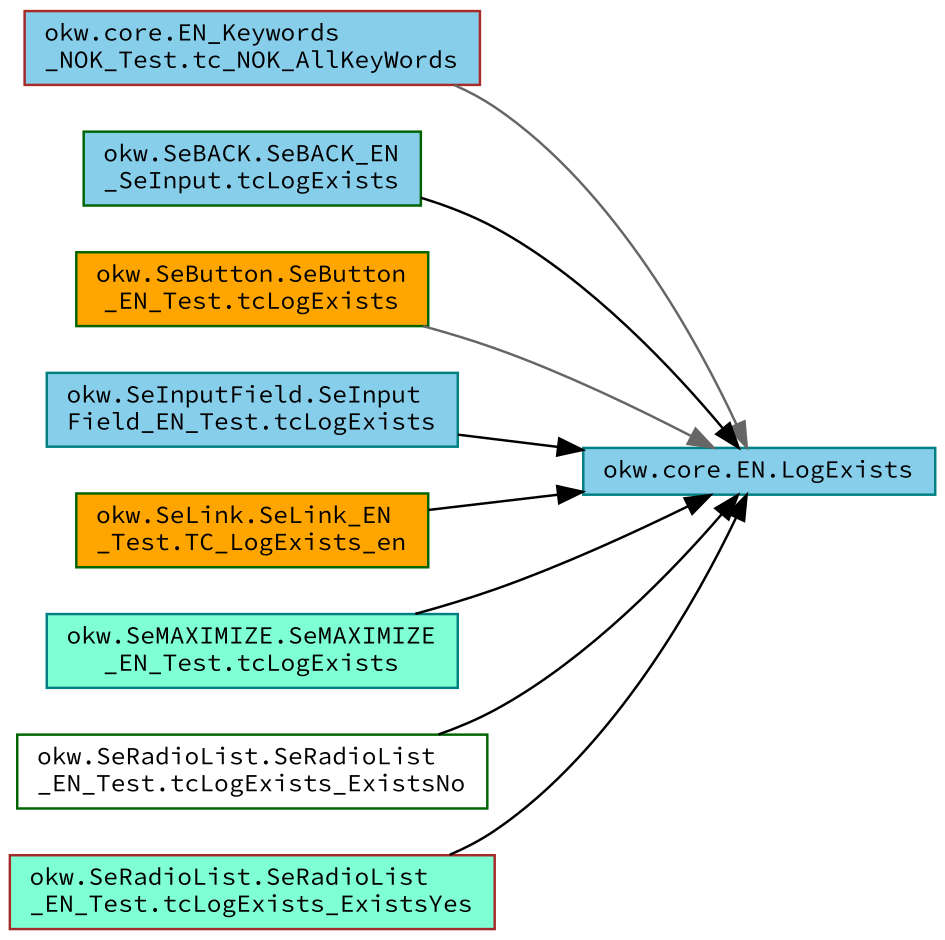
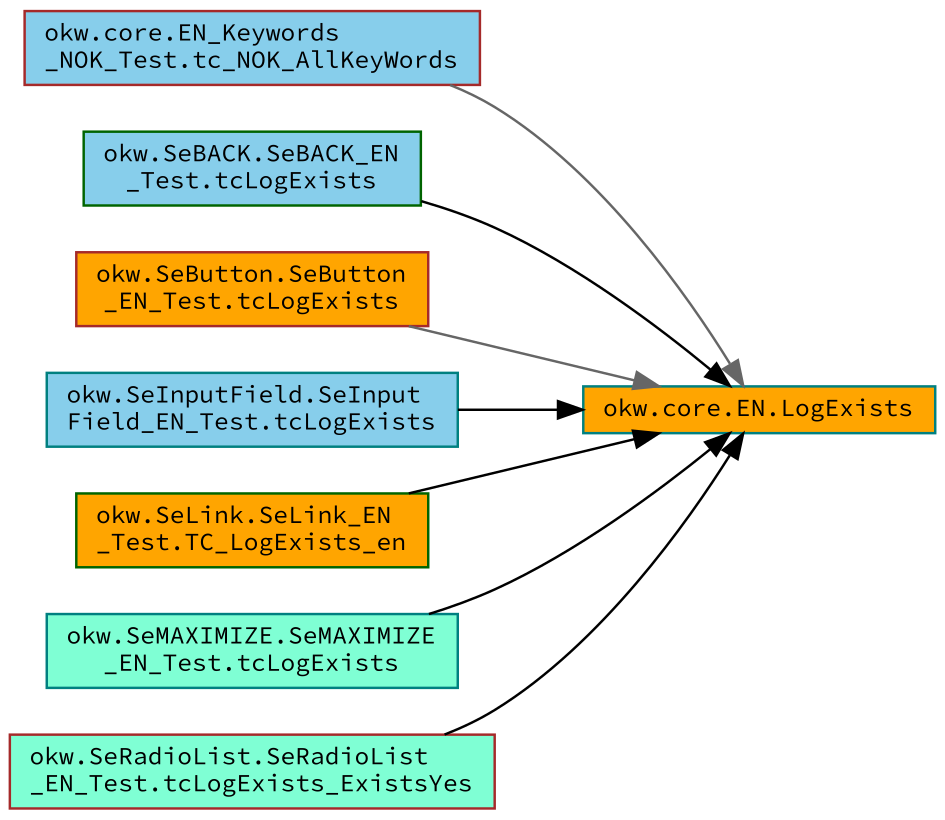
  digraph {
    fontname="Source Code Pro"
    rankdir=RL
    node [color=darkgreen fillcolor=skyblue fontname="Source Code Pro" fontsize=10 shape=record style=filled]
    edge [color=black dir=back fontname="Source Code Pro" fontsize=10 labelfontname=Helvetica labelfontsize=10 style=solid]
-   n1 [color=teal fontcolor=black height=0.2 label="okw.core.EN.LogExists" width=0.4]
+   n1 [color=teal fillcolor=orange fontcolor=black height=0.2 label="okw.core.EN.LogExists" width=0.4]
    n2 [color=brown height=0.2 label="okw.core.EN_Keywords\l_NOK_Test.tc_NOK_AllKeyWords" width=0.4]
-   n3 [height=0.2 label="okw.SeBACK.SeBACK_EN\l_SeInput.tcLogExists" width=0.4]
-   n4 [fillcolor=orange height=0.2 label="okw.SeButton.SeButton\l_EN_Test.tcLogExists" width=0.4]
+   n3 [height=0.2 label="okw.SeBACK.SeBACK_EN\l_Test.tcLogExists" width=0.4]
+   n4 [color=brown fillcolor=orange height=0.2 label="okw.SeButton.SeButton\l_EN_Test.tcLogExists" width=0.4]
    n5 [color=teal height=0.2 label="okw.SeInputField.SeInput\lField_EN_Test.tcLogExists" width=0.4]
    n6 [fillcolor=orange height=0.2 label="okw.SeLink.SeLink_EN\l_Test.TC_LogExists_en" width=0.4]
    n7 [color=teal fillcolor=aquamarine height=0.2 label="okw.SeMAXIMIZE.SeMAXIMIZE\l_EN_Test.tcLogExists" width=0.4]
-   n8 [fillcolor=white height=0.2 label="okw.SeRadioList.SeRadioList\l_EN_Test.tcLogExists_ExistsNo" width=0.4]
    n9 [color=brown fillcolor=aquamarine height=0.2 label="okw.SeRadioList.SeRadioList\l_EN_Test.tcLogExists_ExistsYes" width=0.4]
    n1 -> n2 [color=gray40]
    n1 -> n3
    n1 -> n4 [color=gray40]
    n1 -> n5
    n1 -> n6
    n1 -> n7
-   n1 -> n8
    n1 -> n9
  }
